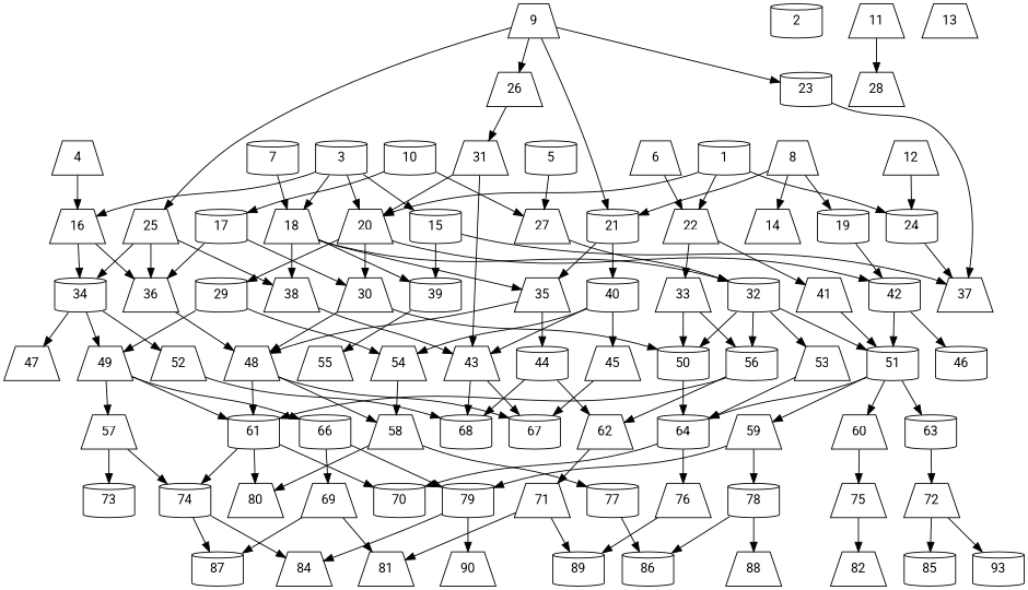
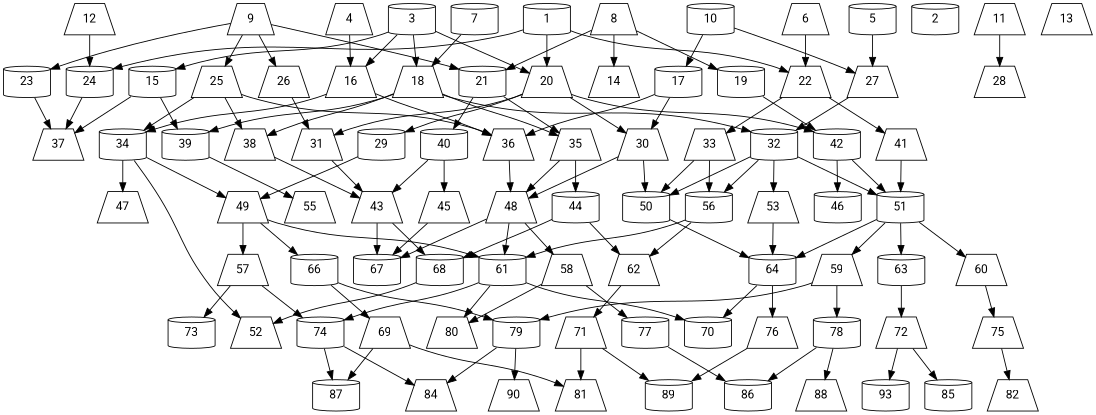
  digraph {
    fontname=Roboto
    node [alpha=0.13 fontname=Roboto shape=trapezium]
    edge [fontname=Roboto]
    1 [alpha=0.02 shape=cylinder]
    20 [alpha=0.14]
    22 [alpha=0.15]
    24 [alpha=0.05 shape=cylinder]
    30
    42 [alpha=0.12 shape=cylinder]
    29 [alpha=0.04 shape=cylinder]
    31 [alpha=0.02]
    33 [alpha=0.04]
    41 [alpha=0.12]
    37 [alpha=0.06]
    48 [alpha=0.05]
    50 [alpha=0.11 shape=cylinder]
    51 [alpha=0.17 shape=cylinder]
    46 [shape=cylinder]
    49 [alpha=0.04]
-   54 [alpha=0.17]
    43 [alpha=0.15]
    56 [alpha=0.04 shape=cylinder]
    2 [shape=cylinder]
    3 [alpha=0.09 shape=cylinder]
    15 [alpha=0.17 shape=cylinder]
    16 [alpha=0.05]
    18 [alpha=0.09]
    39 [alpha=0.14 shape=cylinder]
    34 [alpha=0.16 shape=cylinder]
    36 [alpha=0.18]
    32 [alpha=0.06 shape=cylinder]
    35 [alpha=0.06]
    38 [alpha=0.09]
    55 [alpha=0.02]
    47
    52 [alpha=0.19]
    53 [alpha=0.15]
    44 [alpha=0.17 shape=cylinder]
    4 [alpha=0.11]
    5 [shape=cylinder]
    27 [alpha=0.19]
    6 [alpha=0.17]
    7 [alpha=0.10 shape=cylinder]
    8 [alpha=0.19]
    14 [alpha=0.05]
    19 [alpha=0.12 shape=cylinder]
    21 [alpha=0.09 shape=cylinder]
    40 [alpha=0.19 shape=cylinder]
    45 [alpha=0.08]
    9 [alpha=0.11]
    23 [alpha=0.02 shape=cylinder]
    25 [alpha=0.07]
    26 [alpha=0.11]
    10 [alpha=0.15 shape=cylinder]
    17 [alpha=0.08 shape=cylinder]
    11 [alpha=0.17]
    28 [alpha=0.15]
    12 [alpha=0.07]
    13
    61 [alpha=0.06 shape=cylinder]
    57 [alpha=0.12]
    66 [alpha=0.00 shape=cylinder]
    68 [alpha=0.10 shape=cylinder]
    58 [alpha=0.17]
    67 [alpha=0.08 shape=cylinder]
    64 [alpha=0.12 shape=cylinder]
    59
    60 [alpha=0.07]
    63 [alpha=0.06 shape=cylinder]
    62 [alpha=0.20]
    80 [alpha=0.00]
    74 [alpha=0.07 shape=cylinder]
    70 [alpha=0.09 shape=cylinder]
    73 [alpha=0.04 shape=cylinder]
    79 [alpha=0.15 shape=cylinder]
    69 [alpha=0.09]
    77 [alpha=0.10 shape=cylinder]
    76 [alpha=0.06]
    78 [alpha=0.14 shape=cylinder]
    75 [alpha=0.19]
    72 [alpha=0.14]
    71 [alpha=0.05]
    81 [alpha=0.08]
    89 [alpha=0.04 shape=cylinder]
    86 [alpha=0.08 shape=cylinder]
    87 [alpha=0.02 shape=cylinder]
    84 [alpha=0.03]
    90 [alpha=0.00]
    88 [alpha=0.01]
    82 [alpha=0.01]
    n88 [alpha=0.07 label=93 shape=cylinder]
    85 [alpha=0.14 shape=cylinder]
    1 -> 20
    1 -> 22
    1 -> 24
    20 -> 30
    20 -> 42
    20 -> 29
-   31 -> 20
+   20 -> 31
    22 -> 33
    22 -> 41
    24 -> 37
    30 -> 48
    30 -> 50
    42 -> 51
    42 -> 46
    29 -> 49
-   29 -> 54
    31 -> 43
    33 -> 50
    33 -> 56
    41 -> 51
    48 -> 61
    48 -> 58
    48 -> 67
    50 -> 64
    51 -> 64
    51 -> 59
    51 -> 60
    51 -> 63
    49 -> 61
    49 -> 57
    49 -> 66
-   54 -> 58
    43 -> 68
    43 -> 67
    56 -> 61
    56 -> 62
    3 -> 20
    3 -> 15
    3 -> 16
    3 -> 18
    15 -> 37
    15 -> 39
    16 -> 34
    16 -> 36
    18 -> 39
    18 -> 32
    18 -> 35
    18 -> 38
    39 -> 55
    34 -> 49
    34 -> 47
    34 -> 52
    36 -> 48
    32 -> 50
    32 -> 51
    32 -> 56
    32 -> 53
    35 -> 48
    35 -> 44
    38 -> 43
-   52 -> 68
+   68 -> 52
    53 -> 64
    44 -> 68
    44 -> 62
    4 -> 16
    5 -> 27
    27 -> 32
    6 -> 22
    7 -> 18
    8 -> 14
    8 -> 19
    8 -> 21
    19 -> 42
    21 -> 35
    21 -> 40
-   40 -> 54
    40 -> 43
    40 -> 45
    45 -> 67
    9 -> 21
    9 -> 23
    9 -> 25
    9 -> 26
    23 -> 37
    25 -> 34
    25 -> 36
    25 -> 38
    26 -> 31
    10 -> 27
    10 -> 17
    17 -> 30
    17 -> 36
    11 -> 28
    12 -> 24
    61 -> 80
    61 -> 74
    61 -> 70
    57 -> 74
    57 -> 73
    66 -> 79
    66 -> 69
    58 -> 80
    58 -> 77
    64 -> 70
    64 -> 76
    59 -> 79
    59 -> 78
    60 -> 75
    63 -> 72
    62 -> 71
    74 -> 87
    74 -> 84
    79 -> 84
    79 -> 90
    69 -> 81
    69 -> 87
    77 -> 86
    76 -> 89
    78 -> 86
    78 -> 88
    75 -> 82
    72 -> n88
    72 -> 85
    71 -> 81
    71 -> 89
  }
